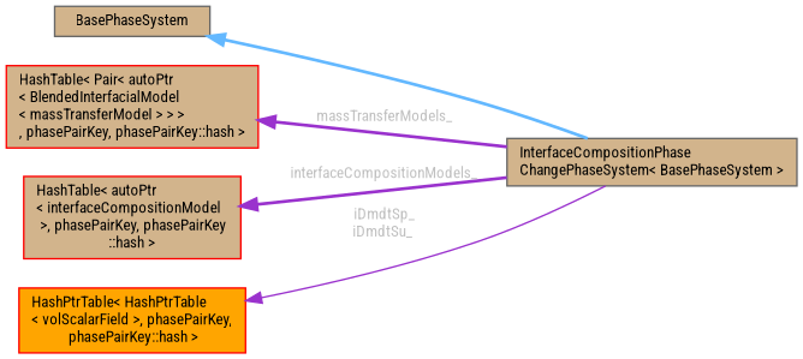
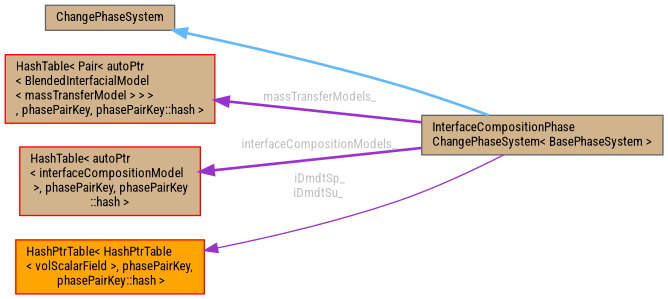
  digraph {
    rankdir=LR
    fontname="Roboto Condensed"
    node [color=red fillcolor=tan fontname="Roboto Condensed" fontsize=10 shape=box style=filled]
    edge [color=darkorchid3 dir=back fontname="Roboto Condensed" fontsize=10 labelfontname=Helvetica labelfontsize=10 style=bold fontcolor=grey]
    n1 [color=gray40 fontcolor=black height=0.2 label="InterfaceCompositionPhase\lChangePhaseSystem\< BasePhaseSystem \>" width=0.4]
-   n2 [color=gray40 height=0.2 label=BasePhaseSystem width=0.4]
+   n2 [color=gray40 height=0.2 label=ChangePhaseSystem width=0.4]
    n3 [height=0.2 label="HashTable\< Pair\< autoPtr\l\< BlendedInterfacialModel\l\< massTransferModel \> \> \>\l, phasePairKey, phasePairKey::hash \>" width=0.4]
    n4 [height=0.2 label="HashTable\< autoPtr\l\< interfaceCompositionModel\l \>, phasePairKey, phasePairKey\l::hash \>" width=0.4]
    n5 [fillcolor=orange height=0.2 label="HashPtrTable\< HashPtrTable\l\< volScalarField \>, phasePairKey,\l phasePairKey::hash \>" width=0.4]
    n2 -> n1 [color=steelblue1 fontcolor=""]
    n3 -> n1 [label=" massTransferModels_"]
    n4 -> n1 [label=" interfaceCompositionModels_"]
    n5 -> n1 [label=" iDmdtSp_\niDmdtSu_" style=solid]
  }
